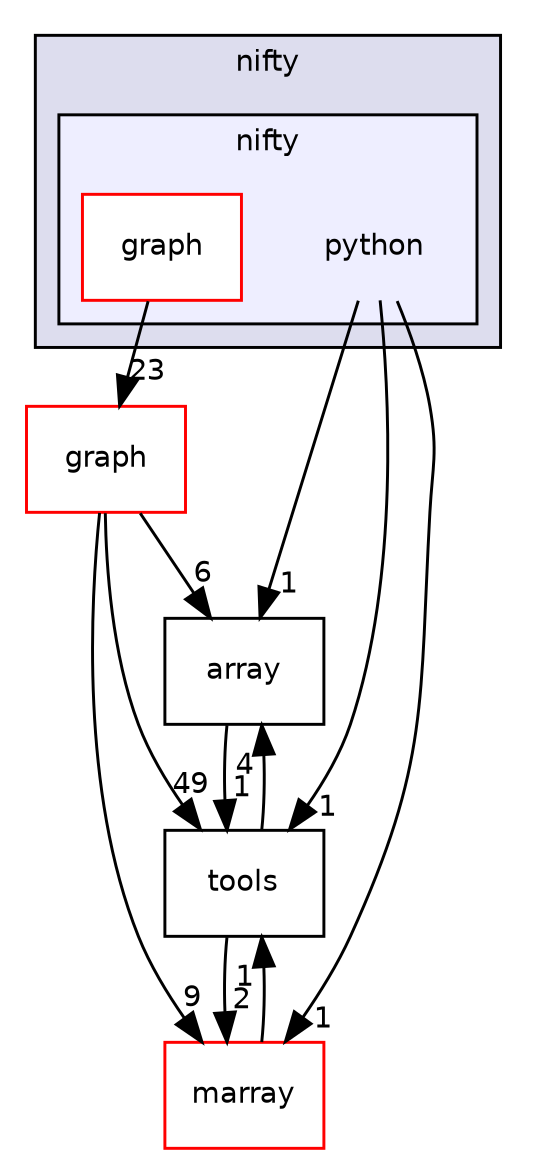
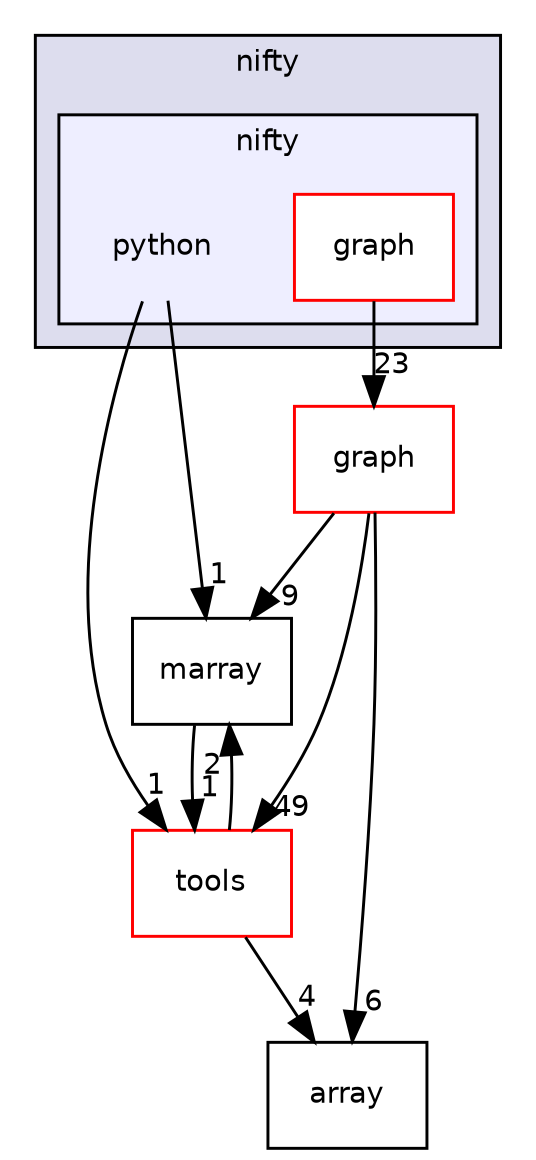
  digraph {
    compound=true
    node [fontname=Helvetica fontsize=10 shape=box]
    edge [headlabel=1 labeldistance=1.5 labelfontname=Helvetica labelfontsize=10]
    n1 [label=python shape=plaintext]
    n2 [color=red fillcolor=white label="graph" style=filled]
    n3 [label=array]
-   n4 [label=marray color=red]
-   n5 [label=tools]
+   n4 [label=marray]
+   n5 [label=tools color=red]
    n6 [color=red fillcolor=white label="graph" style=filled]
    subgraph cluster_1 {
      bgcolor="#ddddee"
      fontname=Helvetica
      fontsize=10
      label=nifty
      pencolor=black
      subgraph cluster_2 {
        bgcolor="#eeeeff"
        fontname=Helvetica
        fontsize=10
        pencolor=black
        n1
        n2
      }
    }
-   n1 -> n3
    n1 -> n4
    n1 -> n5
    n2 -> n6 [headlabel=23]
-   n3 -> n5
    n4 -> n5
    n5 -> n3 [headlabel=4]
    n5 -> n4 [headlabel=2]
    n6 -> n3 [headlabel=6]
    n6 -> n4 [headlabel=9]
    n6 -> n5 [headlabel=49]
  }
